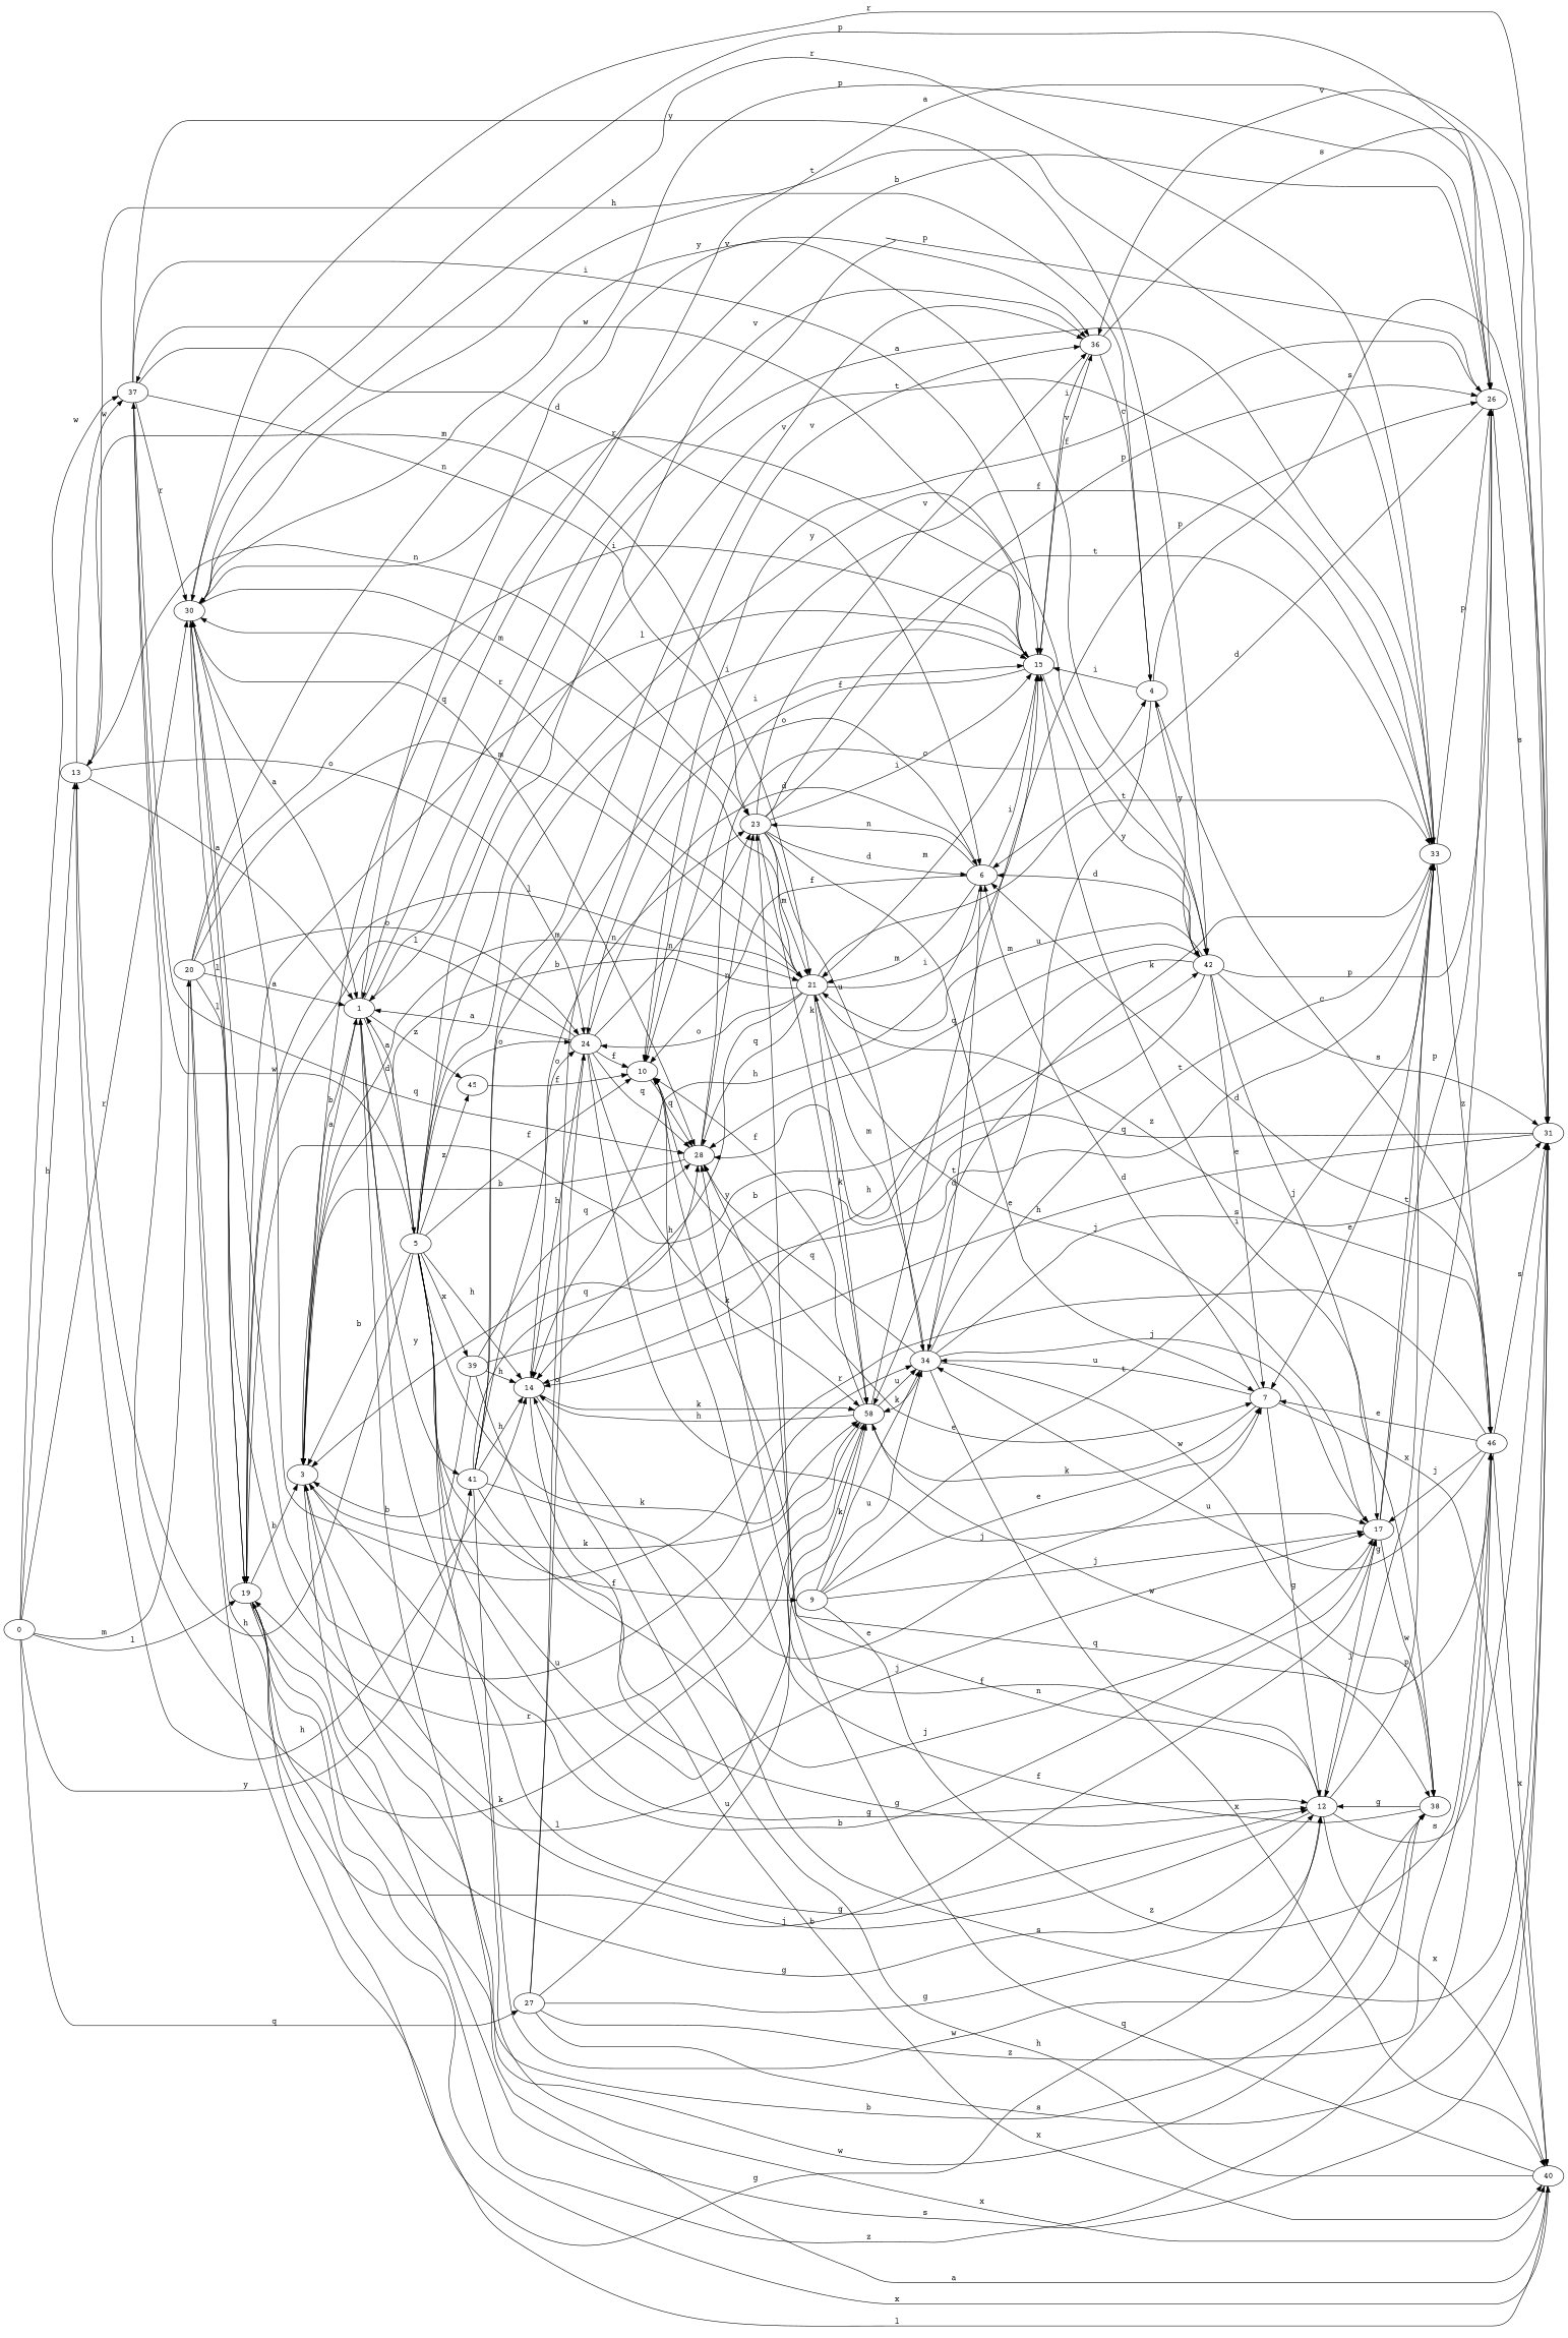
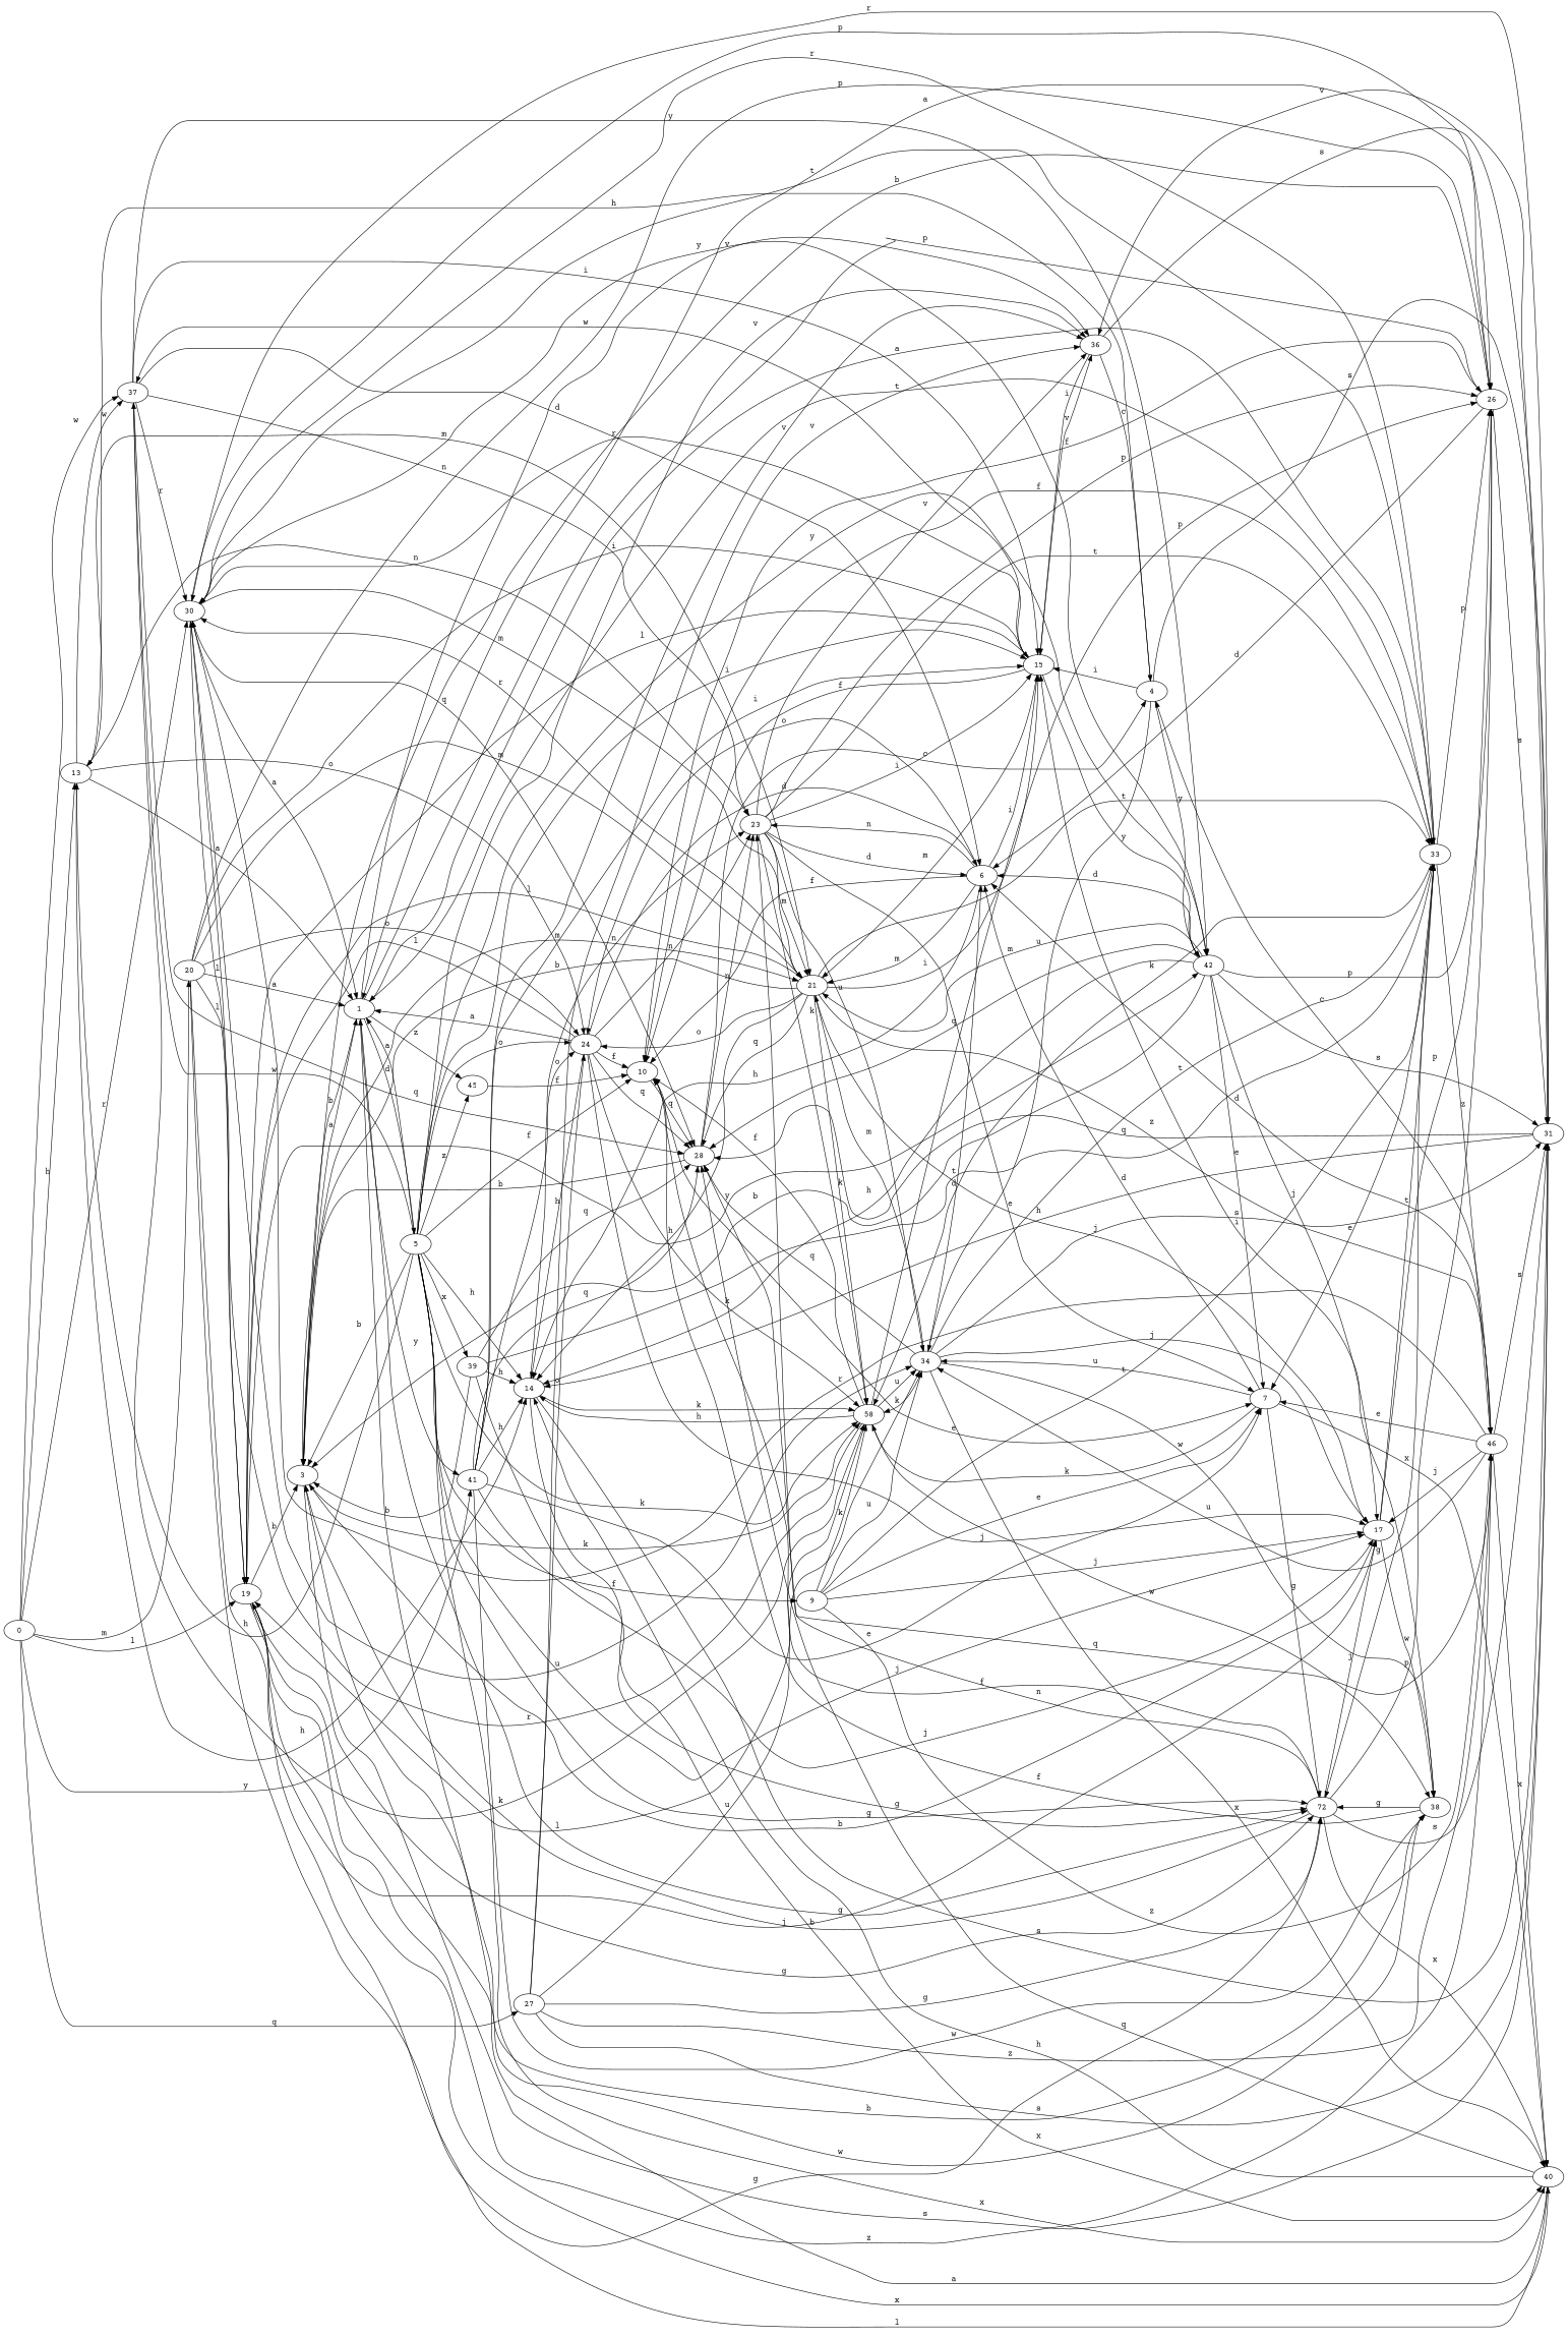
  strict digraph {
    fontname="Courier Prime"
    rankdir=LR
    node [fontname="Courier Prime"]
    edge [fontname="Courier Prime"]
    0
    13
    19
    20
    27
    30
    37
    41
    1
    21
    14
    24
    23
    3
-   12
+   12 [label=72]
    42
    40
    46
    38
    17
    26
    15
    36
    31
    34
    33
    28
    n28 [label=58]
    6
    7
    5
    45
    9
    10
    39
    4
    0 -> 13 [label=h]
    0 -> 19 [label=l]
    0 -> 20 [label=m]
    0 -> 27 [label=q]
    0 -> 30 [label=r]
    0 -> 37 [label=w]
    0 -> 41 [label=y]
    13 -> 37 [label=w]
    13 -> 1 [label=a]
    13 -> 21 [label=m]
    13 -> 14 [label=h]
    13 -> 24 [label=o]
    13 -> 23 [label=n]
    19 -> 3 [label=b]
    19 -> 12 [label=g]
    19 -> 42 [label=y]
    19 -> 40 [label=x]
    19 -> 46 [label=z]
    19 -> 38 [label=w]
    20 -> 19 [label=l]
    20 -> 1 [label=a]
    20 -> 21 [label=m]
    20 -> 24 [label=o]
    20 -> 12 [label=g]
    20 -> 17 [label=j]
    20 -> 26 [label=p]
    20 -> 15 [label=i]
    27 -> 24 [label=o]
    27 -> 12 [label=g]
    27 -> 46 [label=z]
    27 -> 36 [label=v]
    27 -> 31 [label=s]
    27 -> 34 [label=u]
    30 -> 19 [label=l]
    30 -> 1 [label=a]
    30 -> 21 [label=m]
    30 -> 42 [label=y]
    30 -> 26 [label=p]
    30 -> 34 [label=u]
    30 -> 33 [label=t]
    30 -> 28 [label=q]
    37 -> 30 [label=r]
    37 -> 23 [label=n]
    37 -> 42 [label=y]
    37 -> 15 [label=i]
    37 -> 28 [label=q]
    37 -> n28 [label=k]
    37 -> 6 [label=d]
    41 -> 14 [label=h]
    41 -> 23 [label=n]
    41 -> 38 [label=w]
    41 -> 17 [label=j]
    41 -> 15 [label=i]
    41 -> 36 [label=v]
    41 -> 28 [label=q]
    41 -> 7 [label=e]
    1 -> 41 [label=y]
    1 -> 3 [label=b]
    1 -> 12 [label=g]
    1 -> 26 [label=p]
    1 -> 36 [label=v]
    1 -> 33 [label=t]
    1 -> 5 [label=d]
    1 -> 45 [label=z]
    21 -> 19 [label=l]
    21 -> 30 [label=r]
    21 -> 14 [label=h]
    21 -> 24 [label=o]
    21 -> 3 [label=b]
    21 -> 46 [label=z]
    21 -> 17 [label=j]
    21 -> 15 [label=i]
    21 -> 33 [label=t]
    21 -> 28 [label=q]
    21 -> n28 [label=k]
    14 -> 24 [label=o]
    14 -> 40 [label=x]
    14 -> 31 [label=s]
    14 -> n28 [label=k]
    24 -> 19 [label=l]
    24 -> 1 [label=a]
    24 -> 14 [label=h]
    24 -> 23 [label=n]
    24 -> 17 [label=j]
    24 -> 28 [label=q]
    24 -> n28 [label=k]
    24 -> 6 [label=d]
    24 -> 10 [label=f]
    23 -> 21 [label=m]
    23 -> 26 [label=p]
    23 -> 15 [label=i]
    23 -> 36 [label=v]
    23 -> 34 [label=u]
    23 -> 33 [label=t]
    23 -> n28 [label=k]
    23 -> 6 [label=d]
    23 -> 7 [label=e]
    3 -> 1 [label=a]
    3 -> 21 [label=m]
    3 -> 31 [label=s]
    3 -> n28 [label=k]
    12 -> 23 [label=n]
    12 -> 3 [label=b]
    12 -> 40 [label=x]
    12 -> 17 [label=j]
    12 -> 26 [label=p]
    12 -> 31 [label=s]
    12 -> 10 [label=f]
    42 -> 21 [label=m]
    42 -> 14 [label=h]
    42 -> 3 [label=b]
    42 -> 17 [label=j]
    42 -> 26 [label=p]
    42 -> 31 [label=s]
    42 -> 28 [label=q]
    42 -> 6 [label=d]
    42 -> 7 [label=e]
    40 -> 19 [label=l]
    40 -> 1 [label=a]
    40 -> 14 [label=h]
    40 -> 28 [label=q]
    46 -> 30 [label=r]
    46 -> 40 [label=x]
    46 -> 17 [label=j]
    46 -> 31 [label=s]
    46 -> 34 [label=u]
    46 -> 28 [label=q]
    46 -> 6 [label=d]
    46 -> 7 [label=e]
    46 -> 4 [label=c]
    38 -> 3 [label=b]
    38 -> 12 [label=g]
    38 -> 15 [label=i]
    38 -> 10 [label=f]
    17 -> 3 [label=b]
    17 -> 38 [label=w]
    17 -> 26 [label=p]
    17 -> 33 [label=t]
    26 -> 1 [label=a]
    26 -> 3 [label=b]
    26 -> 31 [label=s]
    26 -> 6 [label=d]
    26 -> 10 [label=f]
    15 -> 19 [label=l]
    15 -> 30 [label=r]
    15 -> 37 [label=w]
    15 -> 21 [label=m]
    15 -> 42 [label=y]
    15 -> 36 [label=v]
    15 -> 10 [label=f]
    36 -> 15 [label=i]
    36 -> 31 [label=s]
    36 -> 4 [label=c]
    31 -> 30 [label=r]
    31 -> 14 [label=h]
    31 -> 36 [label=v]
    31 -> 28 [label=q]
    34 -> 21 [label=m]
    34 -> 40 [label=x]
    34 -> 38 [label=w]
    34 -> 17 [label=j]
    34 -> 31 [label=s]
    34 -> 33 [label=t]
    34 -> 28 [label=q]
    34 -> n28 [label=k]
    34 -> 6 [label=d]
    33 -> 30 [label=r]
    33 -> 1 [label=a]
    33 -> 12 [label=g]
    33 -> 46 [label=z]
    33 -> 26 [label=p]
    33 -> n28 [label=k]
    33 -> 7 [label=e]
    33 -> 10 [label=f]
    28 -> 23 [label=n]
    28 -> 3 [label=b]
    28 -> 4 [label=c]
    n28 -> 19 [label=l]
    n28 -> 30 [label=r]
    n28 -> 14 [label=h]
    n28 -> 38 [label=w]
    n28 -> 26 [label=p]
    n28 -> 34 [label=u]
    n28 -> 10 [label=f]
    6 -> 21 [label=m]
    6 -> 14 [label=h]
    6 -> 24 [label=o]
    6 -> 23 [label=n]
    6 -> 15 [label=i]
    6 -> 10 [label=f]
    7 -> 12 [label=g]
    7 -> 40 [label=x]
    7 -> 34 [label=u]
    7 -> n28 [label=k]
    7 -> 6 [label=d]
    5 -> 13 [label=h]
    5 -> 37 [label=w]
    5 -> 1 [label=a]
    5 -> 14 [label=h]
    5 -> 24 [label=o]
    5 -> 3 [label=b]
    5 -> 12 [label=g]
    5 -> 42 [label=y]
    5 -> 40 [label=x]
    5 -> 17 [label=j]
    5 -> 15 [label=i]
    5 -> 36 [label=v]
    5 -> n28 [label=k]
    5 -> 45 [label=z]
    5 -> 9 [label=f]
    5 -> 10 [label=f]
    5 -> 39 [label=x]
    45 -> 10 [label=f]
    9 -> 46 [label=z]
    9 -> 17 [label=j]
    9 -> 34 [label=u]
    9 -> 33 [label=t]
    9 -> n28 [label=k]
    9 -> 7 [label=e]
    10 -> 28 [label=q]
    10 -> 7 [label=e]
    39 -> 14 [label=h]
    39 -> 3 [label=b]
    39 -> 12 [label=g]
    39 -> 33 [label=t]
    39 -> 28 [label=q]
    4 -> 13 [label=h]
    4 -> 42 [label=y]
    4 -> 15 [label=i]
    4 -> 31 [label=s]
    4 -> 34 [label=u]
  }
